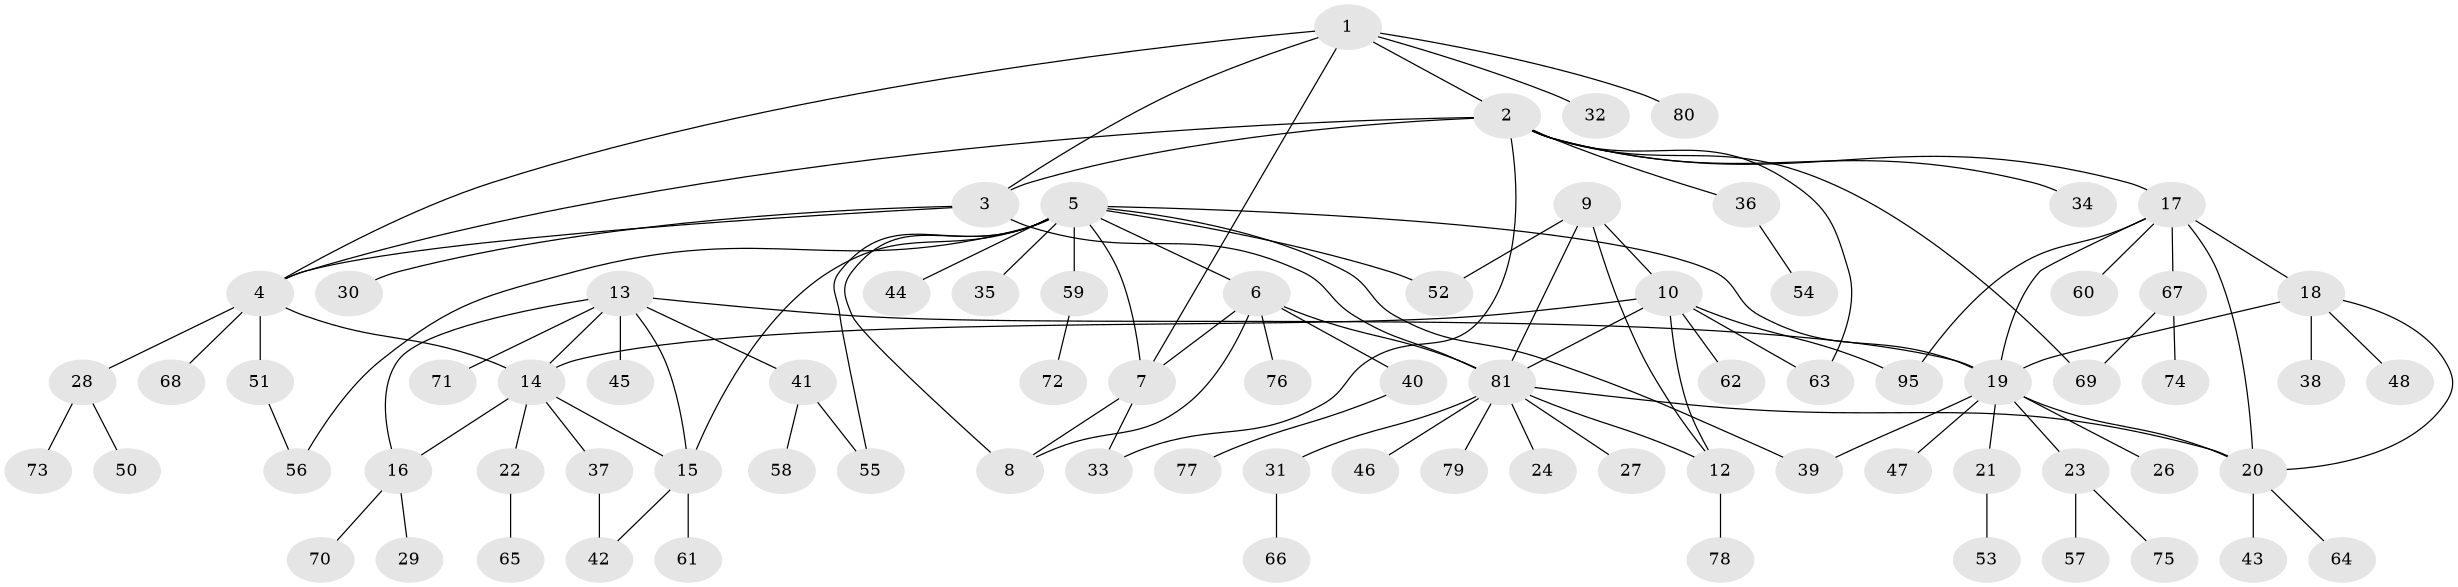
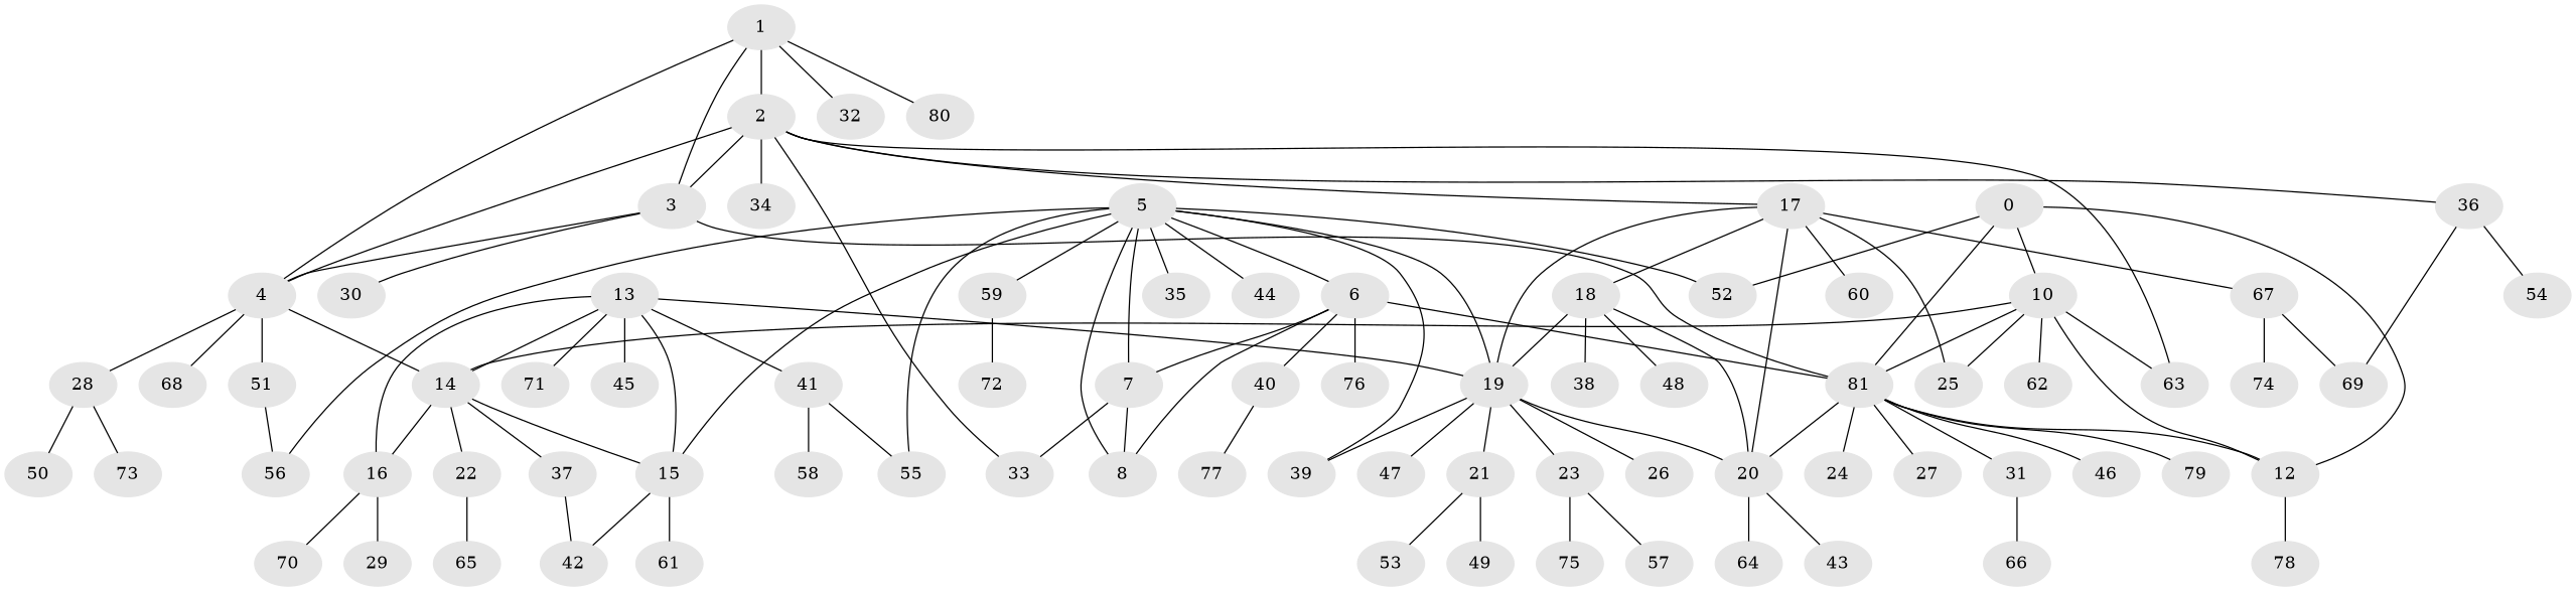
  graph {
    node [color=gray90 style=filled]
    1
    2
    3
    4
    7
    32
    80
    17
    33
    34
    36
    63
    69
    n14 [label=81]
    30
    14
    28
    51
    68
    8
    19
-   25 [label=95]
+   25
    20
    18
    60
    67
    54
    12
    24
    27
    31
    46
    79
    15
    16
    22
    37
    50
    73
    56
    5
    6
    35
    39
    44
    52
    55
    59
    40
    76
    61
    42
    21
    23
    26
    47
    72
    77
-   9
+   9 [label=0]
    10
    62
    78
    43
    64
    66
    13
    41
    45
    71
    29
    70
    58
    65
    38
    48
    74
+   49
    53
    57
    75
    1 -- 2
    1 -- 3
    1 -- 4
-   1 -- 7
    1 -- 32
    1 -- 80
    2 -- 3
    2 -- 4
    2 -- 17
    2 -- 33
    2 -- 34
    2 -- 36
    2 -- 63
-   2 -- 69
+   36 -- 69
    3 -- 4
    3 -- n14
    3 -- 30
    4 -- 14
    4 -- 28
    4 -- 51
    4 -- 68
    7 -- 33
    7 -- 8
    17 -- 19
    17 -- 25
    17 -- 20
    17 -- 18
    17 -- 60
    17 -- 67
    36 -- 54
    n14 -- 20
    n14 -- 12
    n14 -- 24
    n14 -- 27
    n14 -- 31
    n14 -- 46
    n14 -- 79
    14 -- 15
    14 -- 16
    14 -- 22
    14 -- 37
    28 -- 50
    28 -- 73
    51 -- 56
    19 -- 20
    19 -- 39
    19 -- 21
    19 -- 23
    19 -- 26
    19 -- 47
    20 -- 43
    20 -- 64
    18 -- 19
    18 -- 20
    18 -- 38
    18 -- 48
    67 -- 69
    67 -- 74
    12 -- 78
    31 -- 66
    15 -- 61
    15 -- 42
    16 -- 29
    16 -- 70
    22 -- 65
    37 -- 42
    5 -- 7
    5 -- 8
    5 -- 19
    5 -- 15
    5 -- 56
    5 -- 6
    5 -- 35
    5 -- 39
    5 -- 44
    5 -- 52
    5 -- 55
    5 -- 59
    6 -- 7
    6 -- n14
    6 -- 8
    6 -- 40
    6 -- 76
    59 -- 72
    40 -- 77
+   21 -- 49
    21 -- 53
    23 -- 57
    23 -- 75
    9 -- n14
    9 -- 12
    9 -- 52
    9 -- 10
    10 -- 63
    10 -- n14
    10 -- 14
    10 -- 25
    10 -- 12
    10 -- 62
    13 -- 14
    13 -- 19
    13 -- 15
    13 -- 16
    13 -- 41
    13 -- 45
    13 -- 71
    41 -- 55
    41 -- 58
  }
